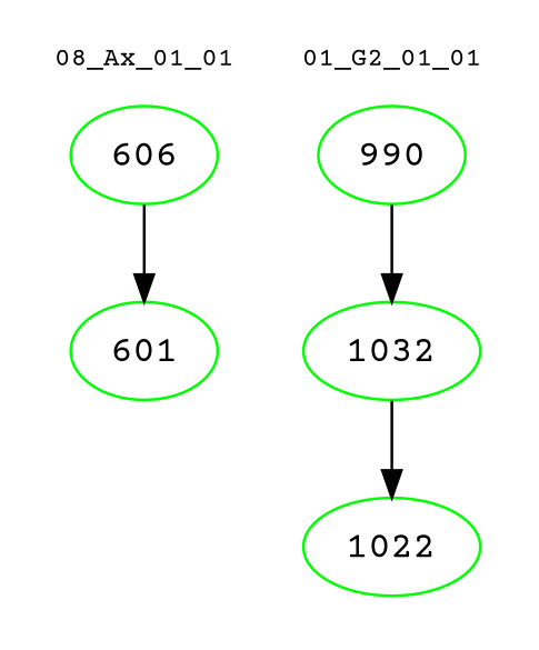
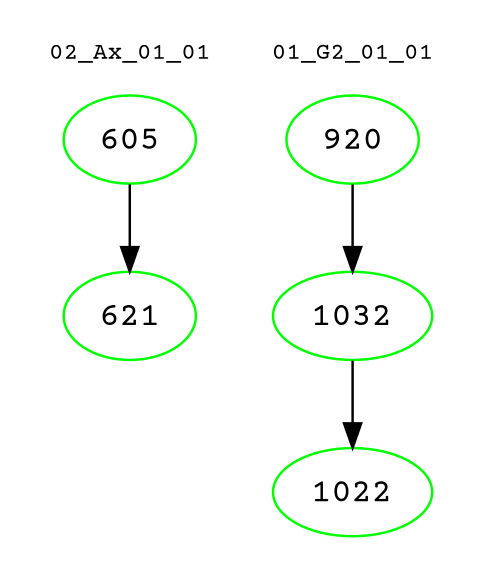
  digraph {
    fontname="Courier Prime"
    node [color=green fontname="Courier Prime"]
    edge [color=black fontname="Courier Prime"]
-   n1 [label=606]
-   n2 [label=601]
-   n3 [label=990]
+   n1 [label=605]
+   n2 [label=621]
+   n3 [label=920]
    n4 [label=1032]
    n5 [label=1022]
    subgraph cluster_1 {
      color=white
      fontsize=10
-     label="08_Ax_01_01"
+     label="02_Ax_01_01"
      n1
      n2
    }
    subgraph cluster_2 {
      color=white
      fontsize=10
      label="01_G2_01_01"
      n3
      n4
      n5
    }
    n1 -> n2
    n3 -> n4
    n4 -> n5
  }
